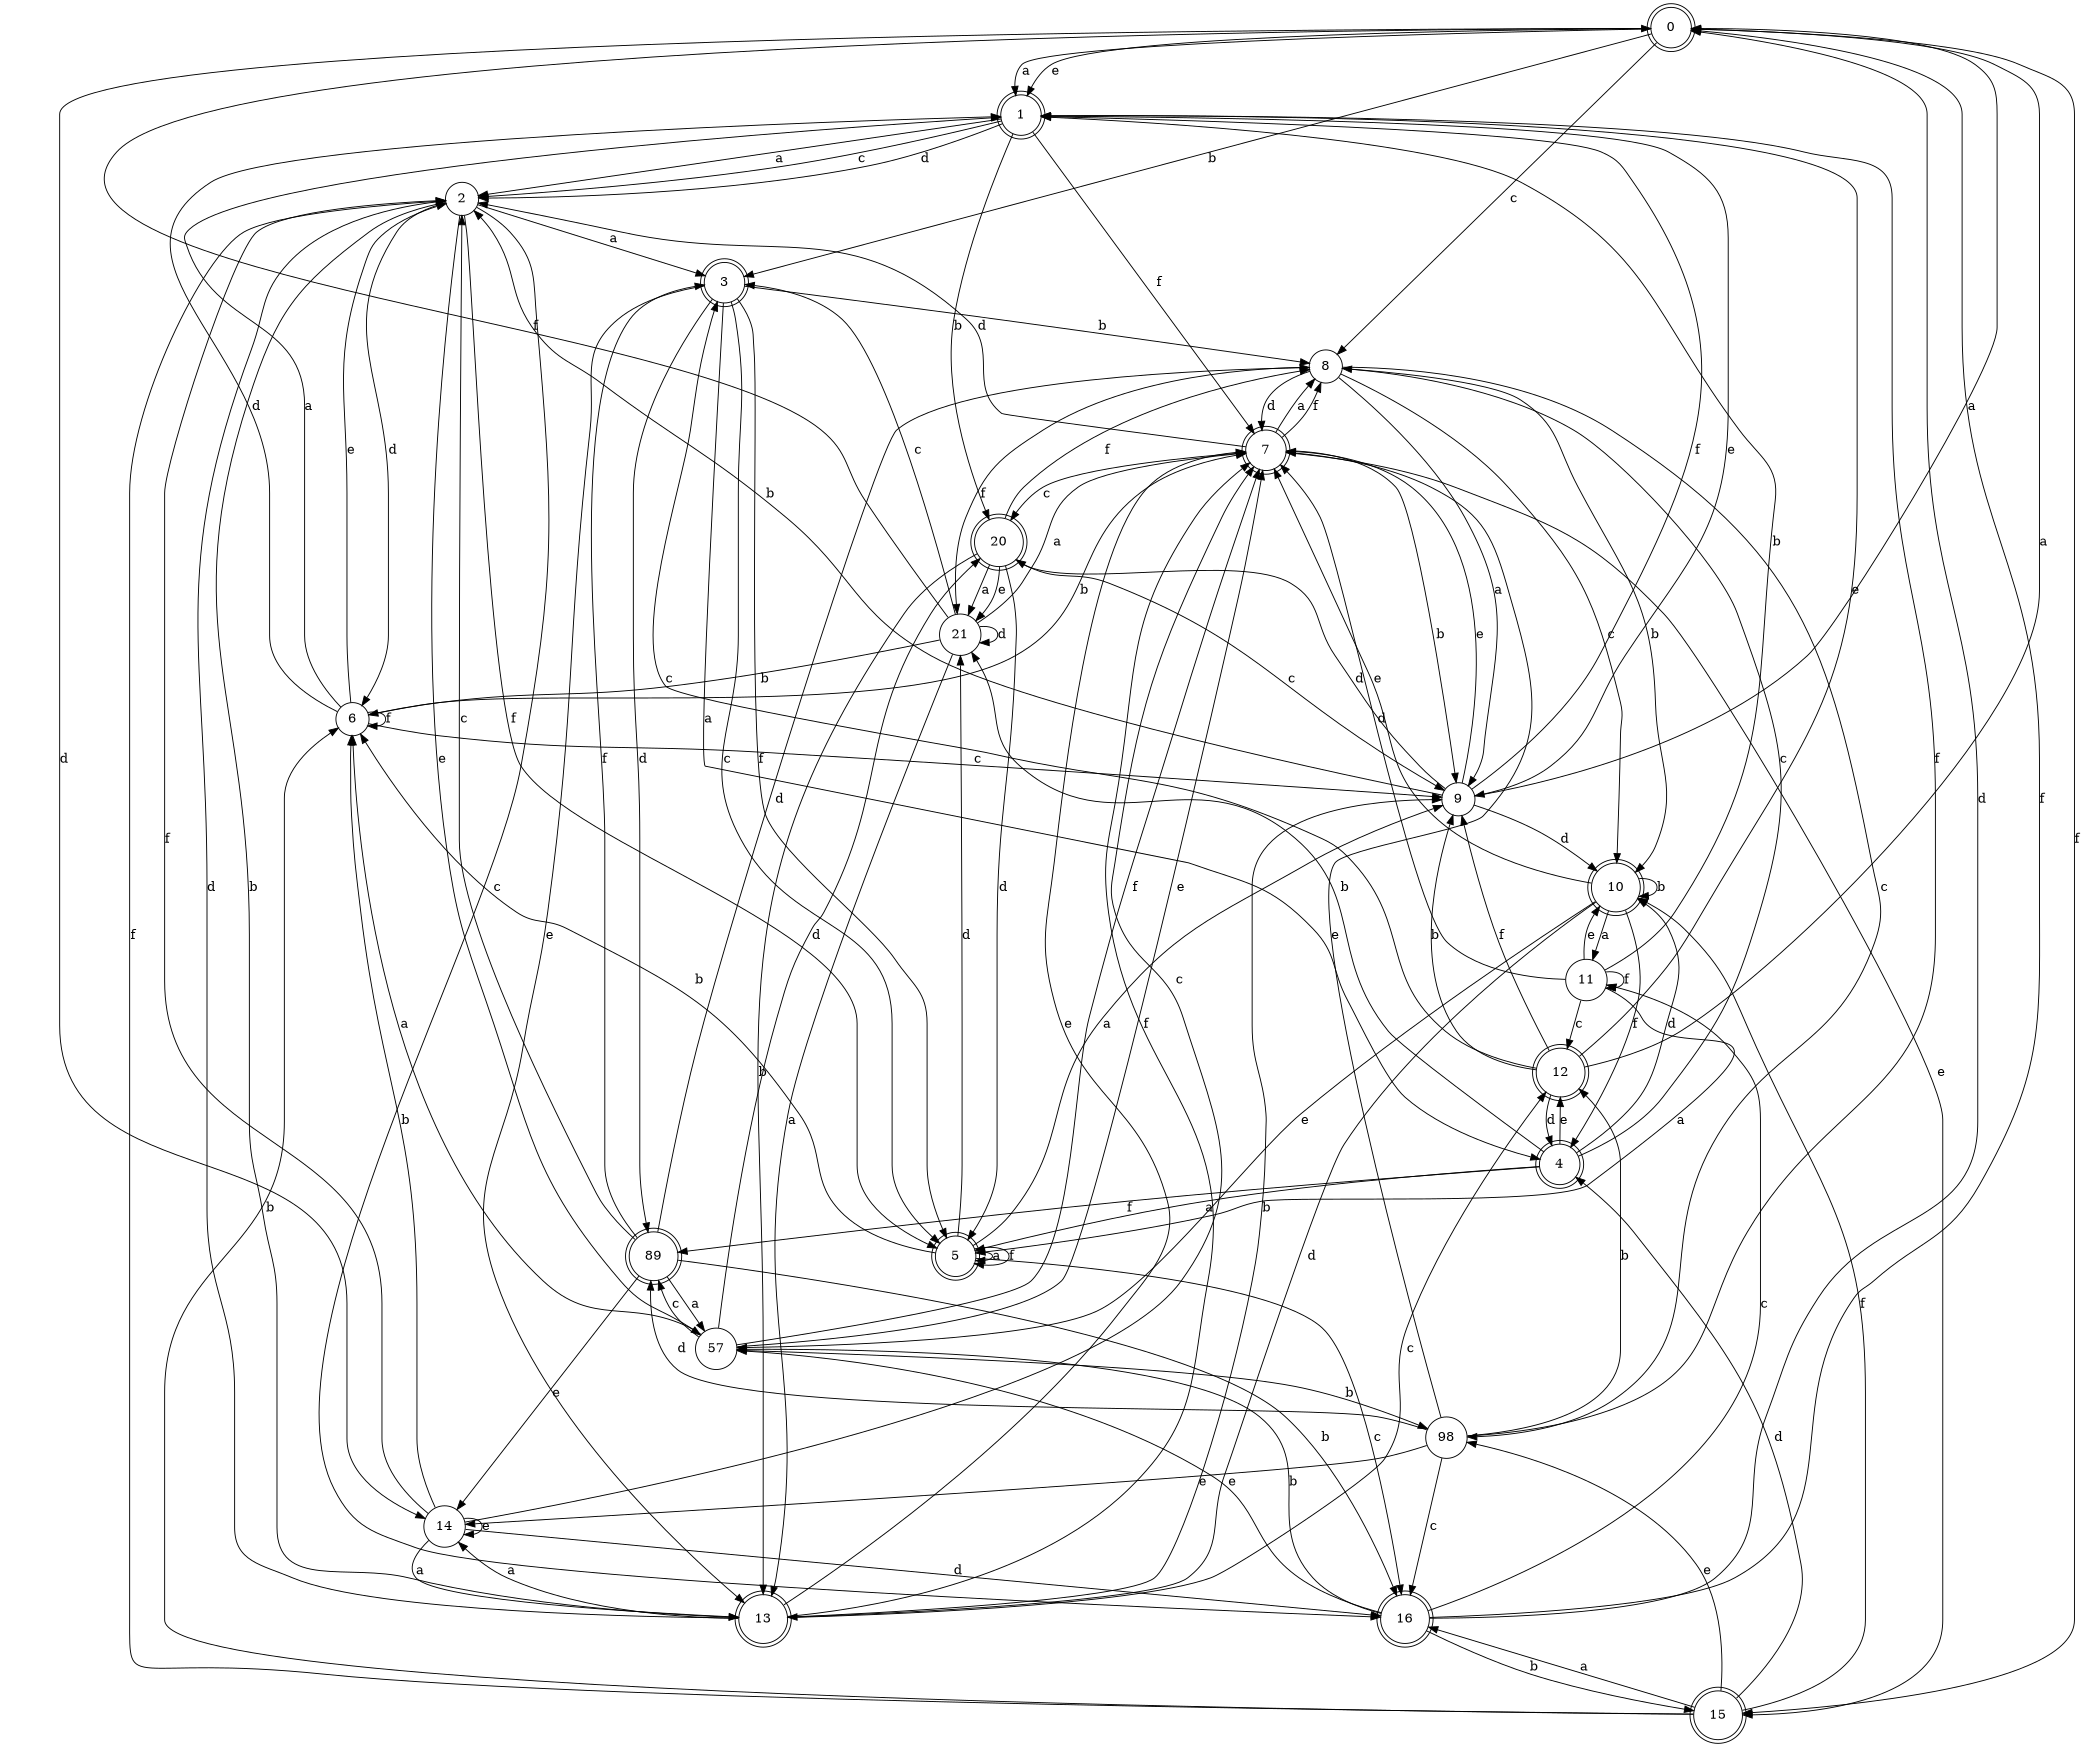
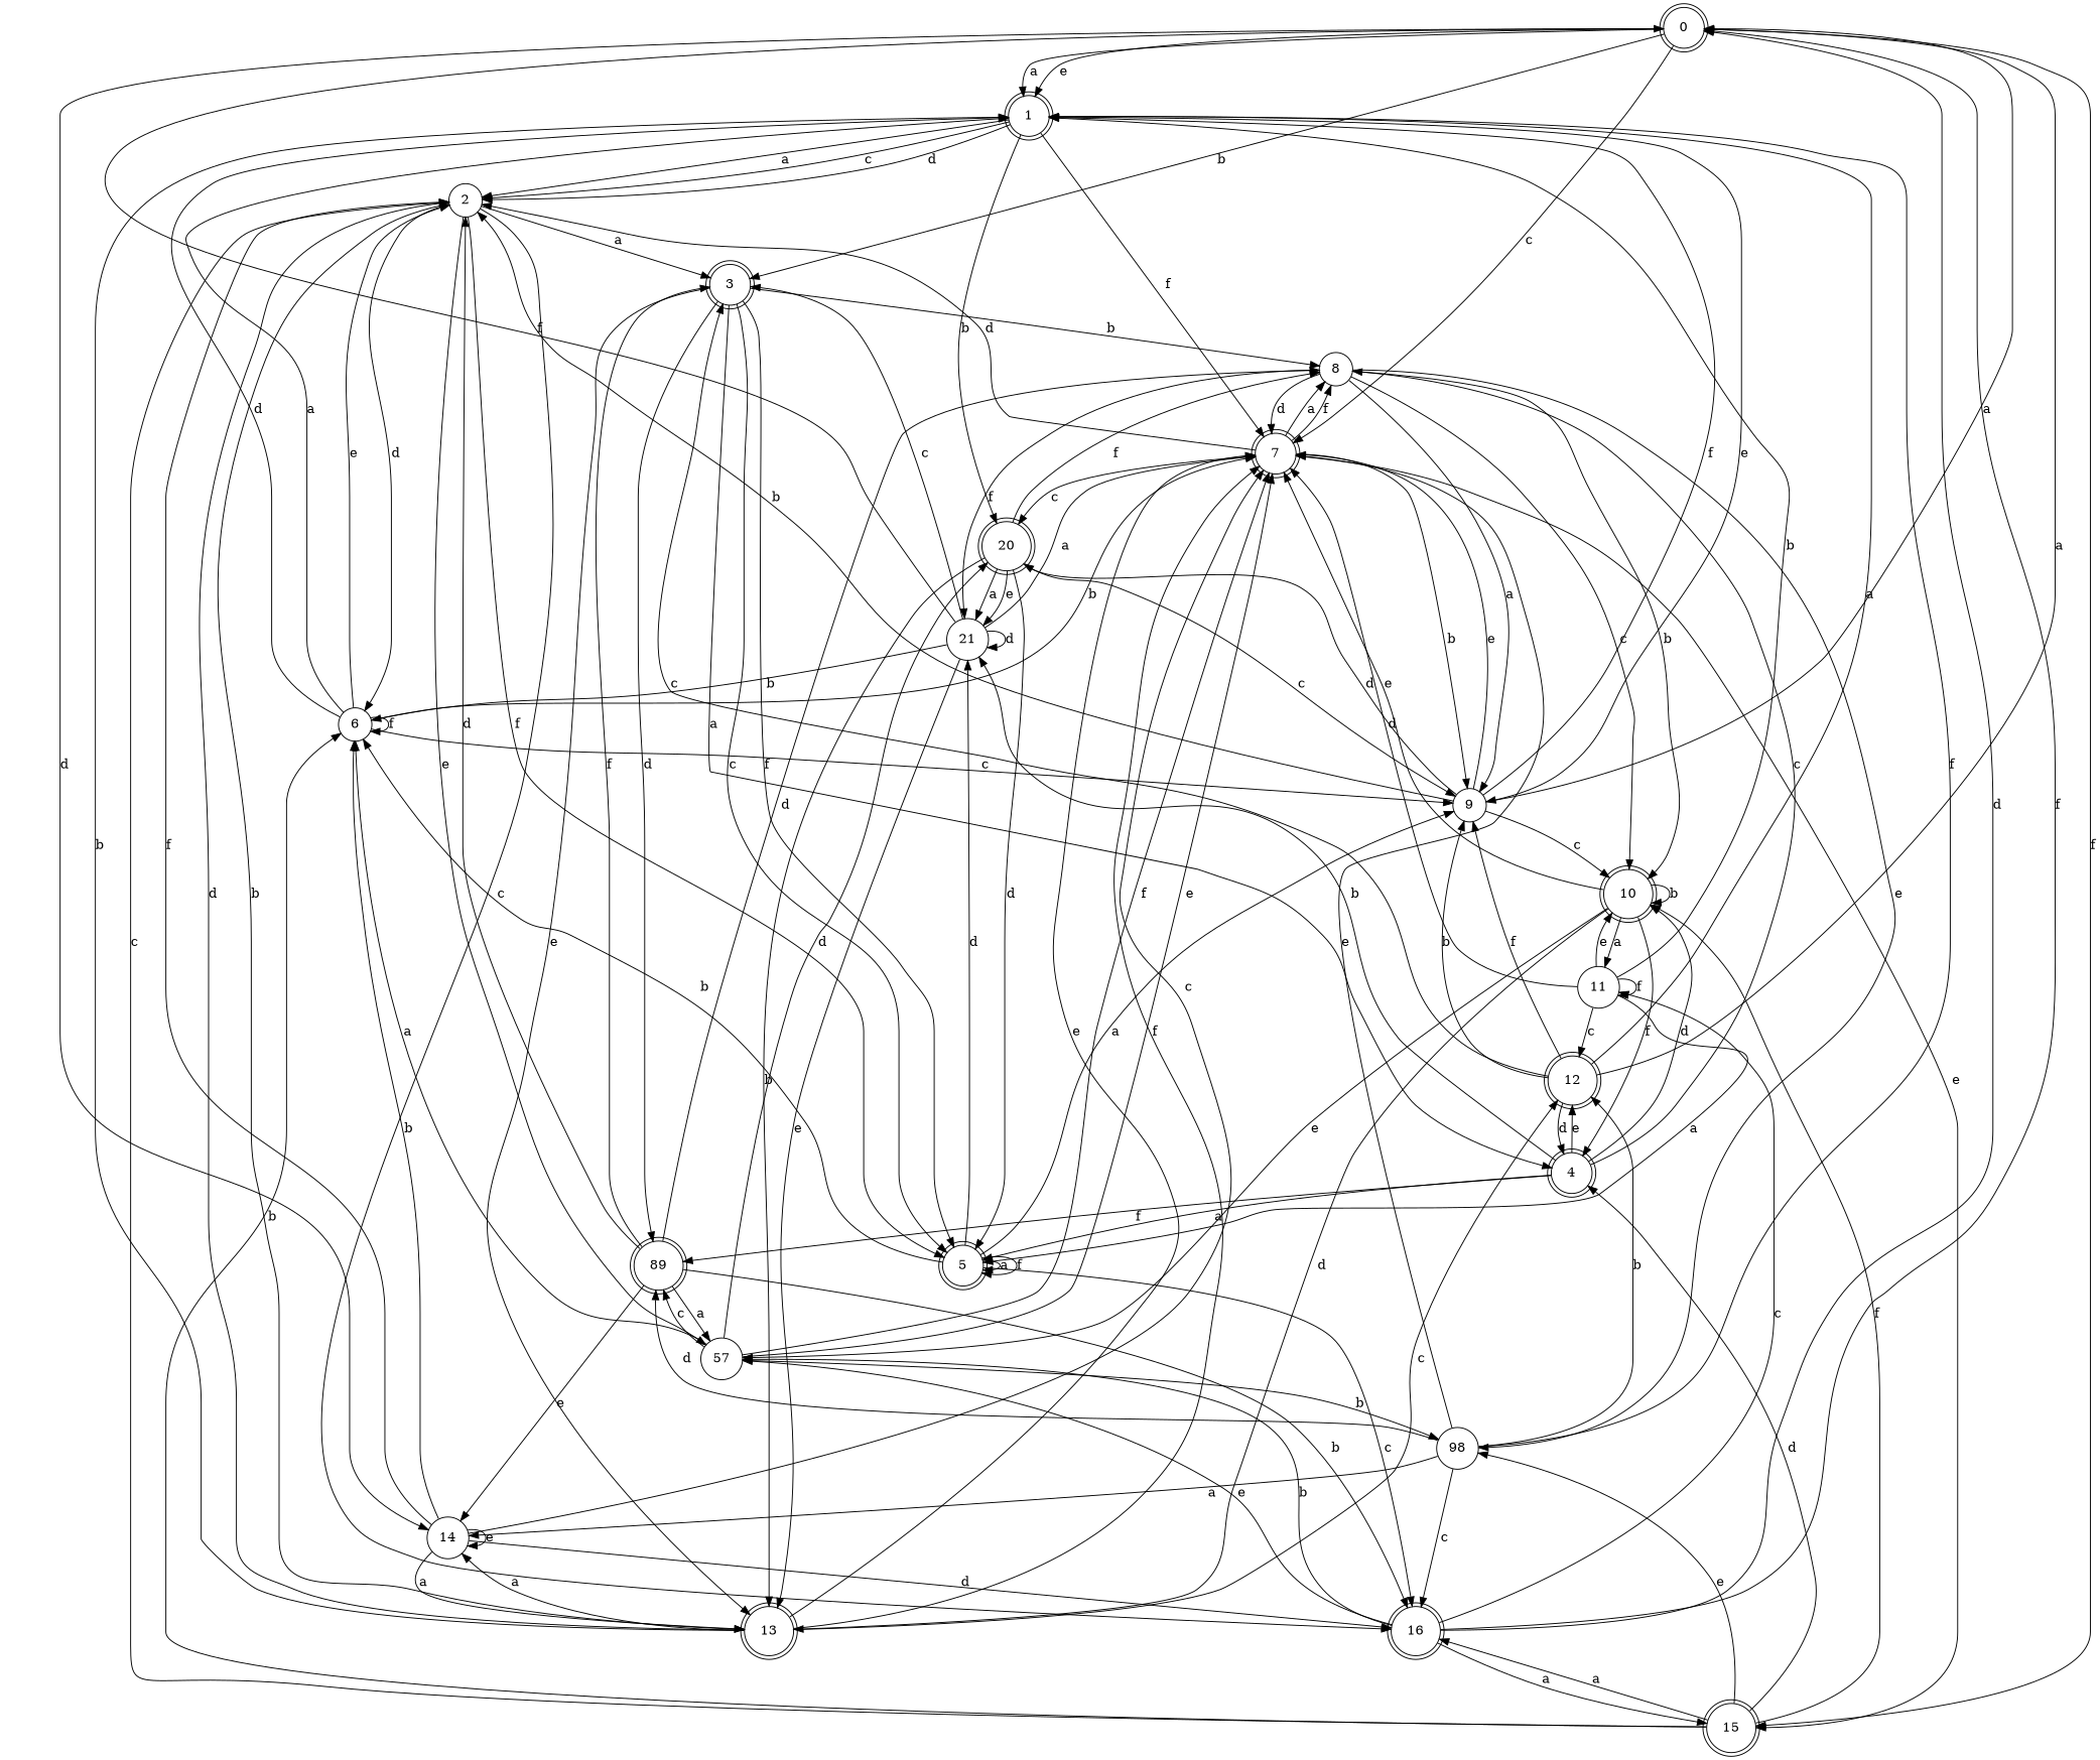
  digraph {
    rankdir=TB
    node [color=black fillcolor=white shape=doublecircle style="rounded,filled"]
    n1 [label=0]
    n2 [label=1]
    n3 [label=3]
    n4 [label=8 shape=circle style=filled]
    n5 [label=14 shape=circle style=filled]
    n6 [label=15]
    n7 [label=2 shape=circle style=filled]
    n8 [label=7]
    n9 [label=9 shape=circle style=filled]
    n10 [label=20]
    n11 [label=5]
    n12 [label=13]
    n13 [label=4]
    n14 [label=89]
    n15 [label=10]
    n16 [label=21 shape=circle style=filled]
    n17 [label=98 shape=circle style=filled]
    n18 [label=6 shape=circle style=filled]
    n19 [label=16]
    n20 [label=57 shape=circle style=filled]
    n21 [label=12]
    n22 [label=11 shape=circle style=filled]
    n1 -> n2 [label=a]
    n1 -> n2 [label=e]
    n1 -> n3 [label=b]
-   n1 -> n4 [label=c]
+   n1 -> n8 [label=c]
    n1 -> n5 [label=d]
    n1 -> n6 [label=f]
    n2 -> n7 [label=a]
    n2 -> n7 [label=c]
    n2 -> n7 [label=d]
    n2 -> n8 [label=f]
    n2 -> n9 [label=e]
    n2 -> n10 [label=b]
    n3 -> n4 [label=b]
    n3 -> n11 [label=c]
    n3 -> n11 [label=f]
    n3 -> n12 [label=e]
    n3 -> n13 [label=a]
    n3 -> n14 [label=d]
    n4 -> n8 [label=d]
    n4 -> n9 [label=a]
    n4 -> n15 [label=b]
    n4 -> n15 [label=c]
    n4 -> n16 [label=f]
-   n4 -> n17 [label=c]
+   n4 -> n17 [label=e]
    n5 -> n5 [label=e]
    n5 -> n7 [label=f]
    n5 -> n8 [label=c]
    n5 -> n12 [label=a]
    n5 -> n18 [label=b]
    n5 -> n19 [label=d]
-   n6 -> n7 [label=f]
+   n6 -> n7 [label=c]
    n6 -> n13 [label=d]
    n6 -> n15 [label=f]
    n6 -> n17 [label=e]
    n6 -> n18 [label=b]
    n6 -> n19 [label=a]
    n7 -> n3 [label=a]
    n7 -> n11 [label=f]
    n7 -> n12 [label=b]
    n7 -> n18 [label=d]
    n7 -> n19 [label=c]
    n7 -> n20 [label=e]
    n8 -> n4 [label=a]
    n8 -> n4 [label=f]
    n8 -> n6 [label=e]
    n8 -> n7 [label=d]
    n8 -> n9 [label=b]
    n8 -> n10 [label=c]
    n9 -> n1 [label=a]
    n9 -> n2 [label=f]
    n9 -> n7 [label=b]
    n9 -> n8 [label=e]
    n9 -> n10 [label=d]
-   n9 -> n15 [label=d]
+   n9 -> n15 [label=c]
    n10 -> n4 [label=f]
    n10 -> n9 [label=c]
    n10 -> n11 [label=d]
    n10 -> n12 [label=b]
    n10 -> n16 [label=a]
    n10 -> n16 [label=e]
    n11 -> n9 [label=a]
    n11 -> n11 [label=a]
    n11 -> n11 [label=f]
    n11 -> n16 [label=d]
    n11 -> n18 [label=b]
    n11 -> n19 [label=c]
-   n12 -> n9 [label=b]
+   n12 -> n2 [label=b]
    n12 -> n5 [label=a]
    n12 -> n7 [label=d]
    n12 -> n8 [label=e]
    n12 -> n8 [label=f]
    n12 -> n21 [label=c]
    n13 -> n4 [label=c]
    n13 -> n11 [label=a]
    n13 -> n14 [label=f]
    n13 -> n15 [label=d]
    n13 -> n16 [label=b]
    n13 -> n21 [label=e]
    n14 -> n3 [label=f]
    n14 -> n4 [label=d]
    n14 -> n5 [label=e]
-   n14 -> n7 [label=c]
+   n14 -> n7 [label=d]
    n14 -> n19 [label=b]
    n14 -> n20 [label=a]
    n15 -> n8 [label=e]
    n15 -> n12 [label=d]
    n15 -> n13 [label=f]
    n15 -> n15 [label=b]
    n15 -> n20 [label=e]
    n15 -> n22 [label=a]
    n16 -> n1 [label=f]
    n16 -> n3 [label=c]
    n16 -> n8 [label=a]
-   n16 -> n12 [label=a]
+   n16 -> n12 [label=e]
    n16 -> n16 [label=d]
    n16 -> n18 [label=b]
    n17 -> n2 [label=f]
-   n17 -> n5 [label=e]
+   n17 -> n5 [label=a]
    n17 -> n8 [label=e]
    n17 -> n14 [label=d]
    n17 -> n19 [label=c]
    n17 -> n21 [label=b]
    n18 -> n2 [label=a]
    n18 -> n2 [label=d]
    n18 -> n7 [label=e]
    n18 -> n8 [label=b]
    n18 -> n9 [label=c]
    n18 -> n18 [label=f]
    n19 -> n1 [label=d]
    n19 -> n1 [label=f]
-   n19 -> n6 [label=b]
+   n19 -> n6 [label=a]
    n19 -> n20 [label=b]
    n19 -> n20 [label=e]
    n19 -> n22 [label=c]
    n20 -> n8 [label=e]
    n20 -> n8 [label=f]
    n20 -> n10 [label=d]
    n20 -> n14 [label=c]
    n20 -> n17 [label=b]
    n20 -> n18 [label=a]
    n21 -> n1 [label=a]
-   n21 -> n2 [label=e]
+   n21 -> n2 [label=a]
    n21 -> n3 [label=c]
    n21 -> n9 [label=b]
    n21 -> n9 [label=f]
    n21 -> n13 [label=d]
    n22 -> n2 [label=b]
    n22 -> n8 [label=d]
    n22 -> n11 [label=a]
    n22 -> n15 [label=e]
    n22 -> n21 [label=c]
    n22 -> n22 [label=f]
  }
